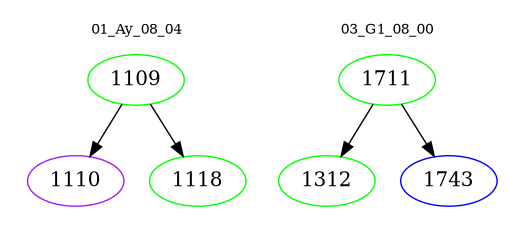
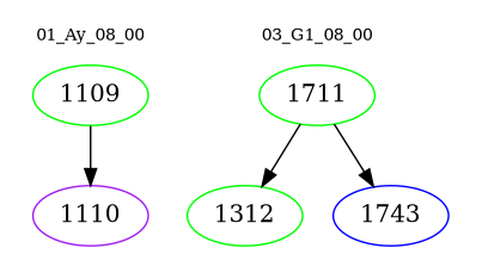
  digraph {
    node [color=green]
    edge [color=black]
    n1 [label=1109]
    n2 [color=purple label=1110]
-   n3 [label=1118]
    n4 [label=1711]
    n5 [label=1312]
    n6 [color=blue label=1743]
    subgraph cluster_1 {
      color=white
      fontsize=10
-     label="01_Ay_08_04"
+     label="01_Ay_08_00"
      n1
      n2
-     n3
    }
    subgraph cluster_2 {
      color=white
      fontsize=10
      label="03_G1_08_00"
      n4
      n5
      n6
    }
    n1 -> n2
-   n1 -> n3
    n4 -> n5
    n4 -> n6
  }
